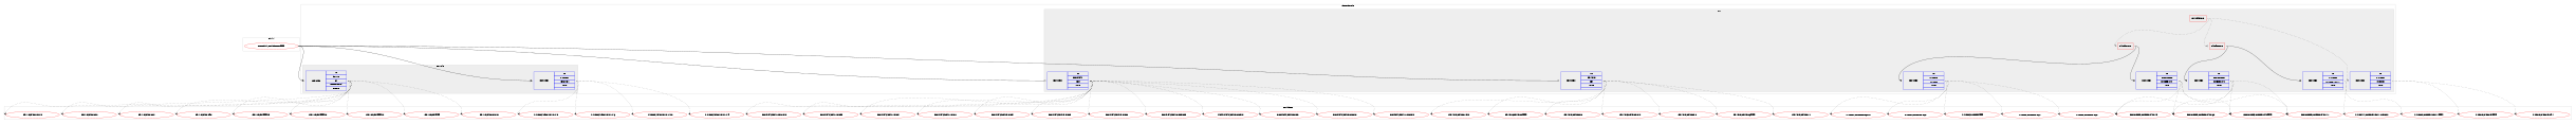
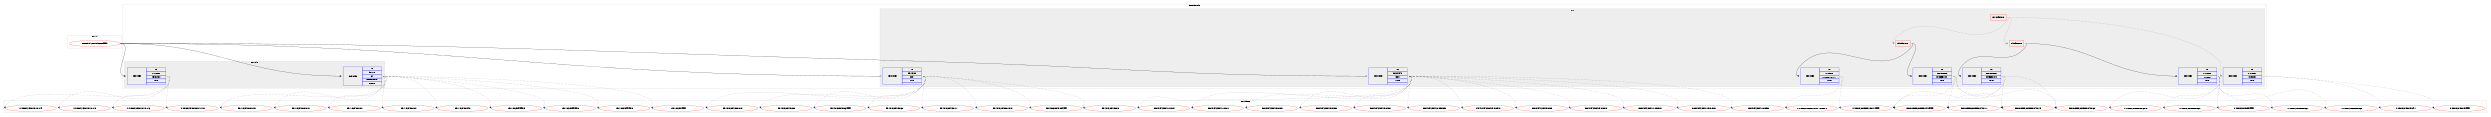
  digraph {
    compound=true
    concentrate=true
    fontname=Helvetica
    fontsize=10
    newrank=true
    rankdir=TB
    ranksep=1.5
    node [color=red fontname=Helvetica fontsize=10]
    edge [arrowhead=vee headport=w style=dotted tailport=e weight=100]
    n1 [label="app-admin/perl-cleaner-9999" width=4]
    n2 [color=blue label=<<TABLE BORDER="0" CELLBORDER="1" CELLSPACING="0" CELLPADDING="4" WIDTH="220"><TR><TD ROWSPAN="6" CELLPADDING="30">pack_dep</TD></TR><TR><TD WIDTH="110">no</TD></TR><TR><TD>dev-vcs</TD></TR><TR><TD>git</TD></TR><TR><TD>greaterequal</TD></TR><TR><TD>1.8.2.1</TD></TR></TABLE>> shape=none]
    n3 [color=blue label=<<TABLE BORDER="0" CELLBORDER="1" CELLSPACING="0" CELLPADDING="4" WIDTH="220"><TR><TD ROWSPAN="6" CELLPADDING="30">pack_dep</TD></TR><TR><TD WIDTH="110">no</TD></TR><TR><TD>sys-apps</TD></TR><TR><TD>help2man</TD></TR><TR><TD>none</TD></TR><TR><TD></TD></TR></TABLE>> shape=none]
    n4 [color=blue label=<<TABLE BORDER="0" CELLBORDER="1" CELLSPACING="0" CELLPADDING="4" WIDTH="220"><TR><TD ROWSPAN="6" CELLPADDING="30">pack_dep</TD></TR><TR><TD WIDTH="110">no</TD></TR><TR><TD>app-shells</TD></TR><TR><TD>bash</TD></TR><TR><TD>none</TD></TR><TR><TD></TD></TR></TABLE>> shape=none]
    n5 [color=blue label=<<TABLE BORDER="0" CELLBORDER="1" CELLSPACING="0" CELLPADDING="4" WIDTH="220"><TR><TD ROWSPAN="6" CELLPADDING="30">pack_dep</TD></TR><TR><TD WIDTH="110">no</TD></TR><TR><TD>sys-apps</TD></TR><TR><TD>portage</TD></TR><TR><TD>none</TD></TR><TR><TD></TD></TR></TABLE>> shape=none]
    n6 [color=blue label=<<TABLE BORDER="0" CELLBORDER="1" CELLSPACING="0" CELLPADDING="4" WIDTH="220"><TR><TD ROWSPAN="6" CELLPADDING="30">pack_dep</TD></TR><TR><TD WIDTH="110">no</TD></TR><TR><TD>app-portage</TD></TR><TR><TD>portage-utils</TD></TR><TR><TD>none</TD></TR><TR><TD></TD></TR></TABLE>> shape=none]
    n7 [label=<<TABLE BORDER="0" CELLBORDER="1" CELLSPACING="0" CELLPADDING="4"><TR><TD CELLPADDING="10">all_of_group</TD></TR></TABLE>> shape=none]
    n8 [color=blue label=<<TABLE BORDER="0" CELLBORDER="1" CELLSPACING="0" CELLPADDING="4" WIDTH="220"><TR><TD ROWSPAN="6" CELLPADDING="30">pack_dep</TD></TR><TR><TD WIDTH="110">no</TD></TR><TR><TD>sys-apps</TD></TR><TR><TD>portage-mgorny</TD></TR><TR><TD>none</TD></TR><TR><TD></TD></TR></TABLE>> shape=none]
    n9 [color=blue label=<<TABLE BORDER="0" CELLBORDER="1" CELLSPACING="0" CELLPADDING="4" WIDTH="220"><TR><TD ROWSPAN="6" CELLPADDING="30">pack_dep</TD></TR><TR><TD WIDTH="110">no</TD></TR><TR><TD>app-portage</TD></TR><TR><TD>portage-utils</TD></TR><TR><TD>none</TD></TR><TR><TD></TD></TR></TABLE>> shape=none]
    n10 [label=<<TABLE BORDER="0" CELLBORDER="1" CELLSPACING="0" CELLPADDING="4"><TR><TD CELLPADDING="10">all_of_group</TD></TR></TABLE>> shape=none]
    n11 [color=blue label=<<TABLE BORDER="0" CELLBORDER="1" CELLSPACING="0" CELLPADDING="4" WIDTH="220"><TR><TD ROWSPAN="6" CELLPADDING="30">pack_dep</TD></TR><TR><TD WIDTH="110">no</TD></TR><TR><TD>sys-apps</TD></TR><TR><TD>pkgcore</TD></TR><TR><TD>none</TD></TR><TR><TD></TD></TR></TABLE>> shape=none]
    n12 [label=<<TABLE BORDER="0" CELLBORDER="1" CELLSPACING="0" CELLPADDING="4"><TR><TD CELLPADDING="10">any_of_group</TD></TR></TABLE>> shape=none]
    n13 [color=blue label=<<TABLE BORDER="0" CELLBORDER="1" CELLSPACING="0" CELLPADDING="4" WIDTH="220"><TR><TD ROWSPAN="6" CELLPADDING="30">pack_dep</TD></TR><TR><TD WIDTH="110">no</TD></TR><TR><TD>dev-lang</TD></TR><TR><TD>perl</TD></TR><TR><TD>none</TD></TR><TR><TD></TD></TR></TABLE>> shape=none]
    n14 [label="dev-vcs/git-2.19.2" width=4]
    n15 [label="dev-vcs/git-2.20.1" width=4]
    n16 [label="dev-vcs/git-2.21.0" width=4]
    n17 [label="dev-vcs/git-2.21.0-r1" width=4]
    n18 [label="dev-vcs/git-2.21.0-r2" width=4]
    n19 [label="dev-vcs/git-9999" width=4]
    n20 [label="dev-vcs/git-9999-r1" width=4]
    n21 [label="dev-vcs/git-9999-r2" width=4]
    n22 [label="dev-vcs/git-9999-r3" width=4]
    n23 [label="sys-apps/help2man-1.47.10" width=4]
    n24 [label="sys-apps/help2man-1.47.6" width=4]
    n25 [label="sys-apps/help2man-1.47.8" width=4]
    n26 [label="sys-apps/help2man-1.47.9" width=4]
    n27 [label="sys-apps/portage-2.3.62" width=4]
    n28 [label="sys-apps/portage-2.3.62-r1" width=4]
    n29 [label="sys-apps/portage-2.3.63" width=4]
    n30 [label="sys-apps/portage-2.3.64" width=4]
    n31 [label="sys-apps/portage-9999" width=4]
    n32 [label="app-portage/portage-utils-0.62" width=4]
    n33 [label="app-portage/portage-utils-0.73" width=4]
    n34 [label="app-portage/portage-utils-0.74" width=4]
    n35 [label="app-portage/portage-utils-9999" width=4]
-   n36 [label="sys-admin/portage-mgorny-2.3.51.1" width=4]
+   n36 [label="sys-apps/portage-mgorny-2.3.51.1" width=4]
    n37 [label="sys-apps/portage-mgorny-9999" width=4]
    n38 [label="sys-apps/pkgcore-0.9.7" width=4]
    n39 [label="sys-apps/pkgcore-9999" width=4]
    n40 [label="app-shells/bash-2.05b_p13" width=4]
    n41 [label="app-shells/bash-3.0_p22" width=4]
    n42 [label="app-shells/bash-3.1_p23" width=4]
    n43 [label="app-shells/bash-3.2_p57" width=4]
    n44 [label="app-shells/bash-4.0_p44" width=4]
    n45 [label="app-shells/bash-4.1_p17" width=4]
    n46 [label="app-shells/bash-4.2_p53" width=4]
    n47 [label="app-shells/bash-4.3_p48-r2" width=4]
    n48 [label="app-shells/bash-4.4_p23-r1" width=4]
    n49 [label="app-shells/bash-5.0_p2-r2" width=4]
    n50 [label="app-shells/bash-5.0_p3" width=4]
    n51 [label="shells-shells/bash-5.0_p3-r1" width=4]
    n52 [label="dev-lang/perl-5.24.3-r1" width=4]
    n53 [label="dev-lang/perl-5.24.4" width=4]
+   n54 [label="dev-lang/perl-5.26.2" width=4]
    n55 [label="dev-lang/perl-5.26.9999" width=4]
    n56 [label="dev-lang/perl-5.28.0" width=4]
    n57 [label="dev-lang/perl-5.28.0-r1" width=4]
    n58 [label="dev-lang/perl-5.28.2" width=4]
    n59 [label="dev-lang/perl-5.28.9999" width=4]
    subgraph cluster_1 {
      color=gray
      label=<<i>ebuild</i>>
      rank=same
      n1
    }
    subgraph cluster_2 {
      color=gray
      label=<<i>dependencies</i>>
      subgraph cluster_3 {
        color=gray
        fillcolor="#eeeeee"
        label=<<i>compile</i>>
        style=filled
        subgraph sub_4 {
          color=gray
          fillcolor="#eeeeee"
          label=<<i>compile</i>>
          style=filled
          n2
        }
        subgraph sub_5 {
          color=gray
          fillcolor="#eeeeee"
          label=<<i>compile</i>>
          style=filled
          n3
        }
      }
      subgraph cluster_6 {
        color=gray
        fillcolor="#eeeeee"
        label=<<i>compile and run</i>>
        style=filled
      }
      subgraph cluster_7 {
        color=gray
        fillcolor="#eeeeee"
        label=<<i>run</i>>
        style=filled
        subgraph sub_8 {
          color=gray
          fillcolor="#eeeeee"
          label=<<i>run</i>>
          style=filled
          n4
        }
        subgraph sub_9 {
          color=gray
          fillcolor="#eeeeee"
          label=<<i>run</i>>
          style=filled
          n12
          subgraph sub_10 {
            color=gray
            fillcolor="#eeeeee"
            label=<<i>run</i>>
            style=filled
            n7
            subgraph sub_11 {
              color=gray
              fillcolor="#eeeeee"
              label=<<i>run</i>>
              style=filled
              n5
            }
            subgraph sub_12 {
              color=gray
              fillcolor="#eeeeee"
              label=<<i>run</i>>
              style=filled
              n6
            }
          }
          subgraph sub_13 {
            color=gray
            fillcolor="#eeeeee"
            label=<<i>run</i>>
            style=filled
            n10
            subgraph sub_14 {
              color=gray
              fillcolor="#eeeeee"
              label=<<i>run</i>>
              style=filled
              n8
            }
            subgraph sub_15 {
              color=gray
              fillcolor="#eeeeee"
              label=<<i>run</i>>
              style=filled
              n9
            }
          }
          subgraph sub_16 {
            color=gray
            fillcolor="#eeeeee"
            label=<<i>run</i>>
            style=filled
            n11
          }
        }
        subgraph sub_17 {
          color=gray
          fillcolor="#eeeeee"
          label=<<i>run</i>>
          style=filled
          n13
        }
      }
    }
    subgraph cluster_18 {
      color=gray
      label=<<i>candidates</i>>
      rank=same
      subgraph sub_19 {
        color=black
        label=<<i>candidates</i>>
        nodesep=1
        rank=same
        n14
        n15
        n16
        n17
        n18
        n19
        n20
        n21
        n22
      }
      subgraph sub_20 {
        color=black
        label=<<i>candidates</i>>
        nodesep=1
        rank=same
        n23
        n24
        n25
        n26
      }
      subgraph sub_21 {
        color=black
        label=<<i>candidates</i>>
        nodesep=1
        rank=same
        n27
        n28
        n29
        n30
        n31
      }
      subgraph sub_22 {
        color=black
        label=<<i>candidates</i>>
        nodesep=1
        rank=same
        n32
        n33
        n34
        n35
      }
      subgraph sub_23 {
        color=black
        label=<<i>candidates</i>>
        nodesep=1
        rank=same
        n36
        n37
      }
      subgraph sub_24 {
        color=black
        label=<<i>candidates</i>>
        nodesep=1
        rank=same
        n32
        n33
        n34
        n35
      }
      subgraph sub_25 {
        color=black
        label=<<i>candidates</i>>
        nodesep=1
        rank=same
        n38
        n39
      }
      subgraph sub_26 {
        color=black
        label=<<i>candidates</i>>
        nodesep=1
        rank=same
        n40
        n41
        n42
        n43
        n44
        n45
        n46
        n47
        n48
        n49
        n50
        n51
      }
      subgraph sub_27 {
        color=black
        label=<<i>candidates</i>>
        nodesep=1
        rank=same
        n52
        n53
+       n54
        n55
        n56
        n57
        n58
        n59
      }
    }
    n1 -> n2 [style=solid weight=20]
    n1 -> n3 [style=solid weight=20]
    n1 -> n4 [arrowhead=odot style=solid weight=20]
    n1 -> n13 [arrowhead=odot style=solid weight=20]
    n2 -> n14
    n2 -> n15
    n2 -> n16
    n2 -> n17
    n2 -> n18
    n2 -> n19
    n2 -> n20
    n2 -> n21
    n2 -> n22
    n3 -> n23
    n3 -> n24
    n3 -> n25
    n3 -> n26
    n4 -> n40
    n4 -> n41
    n4 -> n42
    n4 -> n43
    n4 -> n44
    n4 -> n45
    n4 -> n46
    n4 -> n47
    n4 -> n48
    n4 -> n49
    n4 -> n50
    n4 -> n51
    n5 -> n27
    n5 -> n28
    n5 -> n29
    n5 -> n30
    n5 -> n31
    n6 -> n32
    n6 -> n33
    n6 -> n34
    n6 -> n35
    n7 -> n5 [arrowhead=inv style=solid weight=20]
    n7 -> n6 [arrowhead=inv style=solid weight=20]
    n8 -> n36
    n8 -> n37
    n9 -> n32
    n9 -> n33
    n9 -> n34
    n9 -> n35
    n10 -> n8 [arrowhead=inv style=solid weight=20]
    n10 -> n9 [arrowhead=inv style=solid weight=20]
    n11 -> n38
    n11 -> n39
    n12 -> n7 [arrowhead=oinv weight=20]
    n12 -> n10 [arrowhead=oinv weight=20]
    n12 -> n11 [arrowhead=oinv weight=20]
    n13 -> n52
    n13 -> n53
+   n13 -> n54
    n13 -> n55
    n13 -> n56
    n13 -> n57
    n13 -> n58
    n13 -> n59
  }
